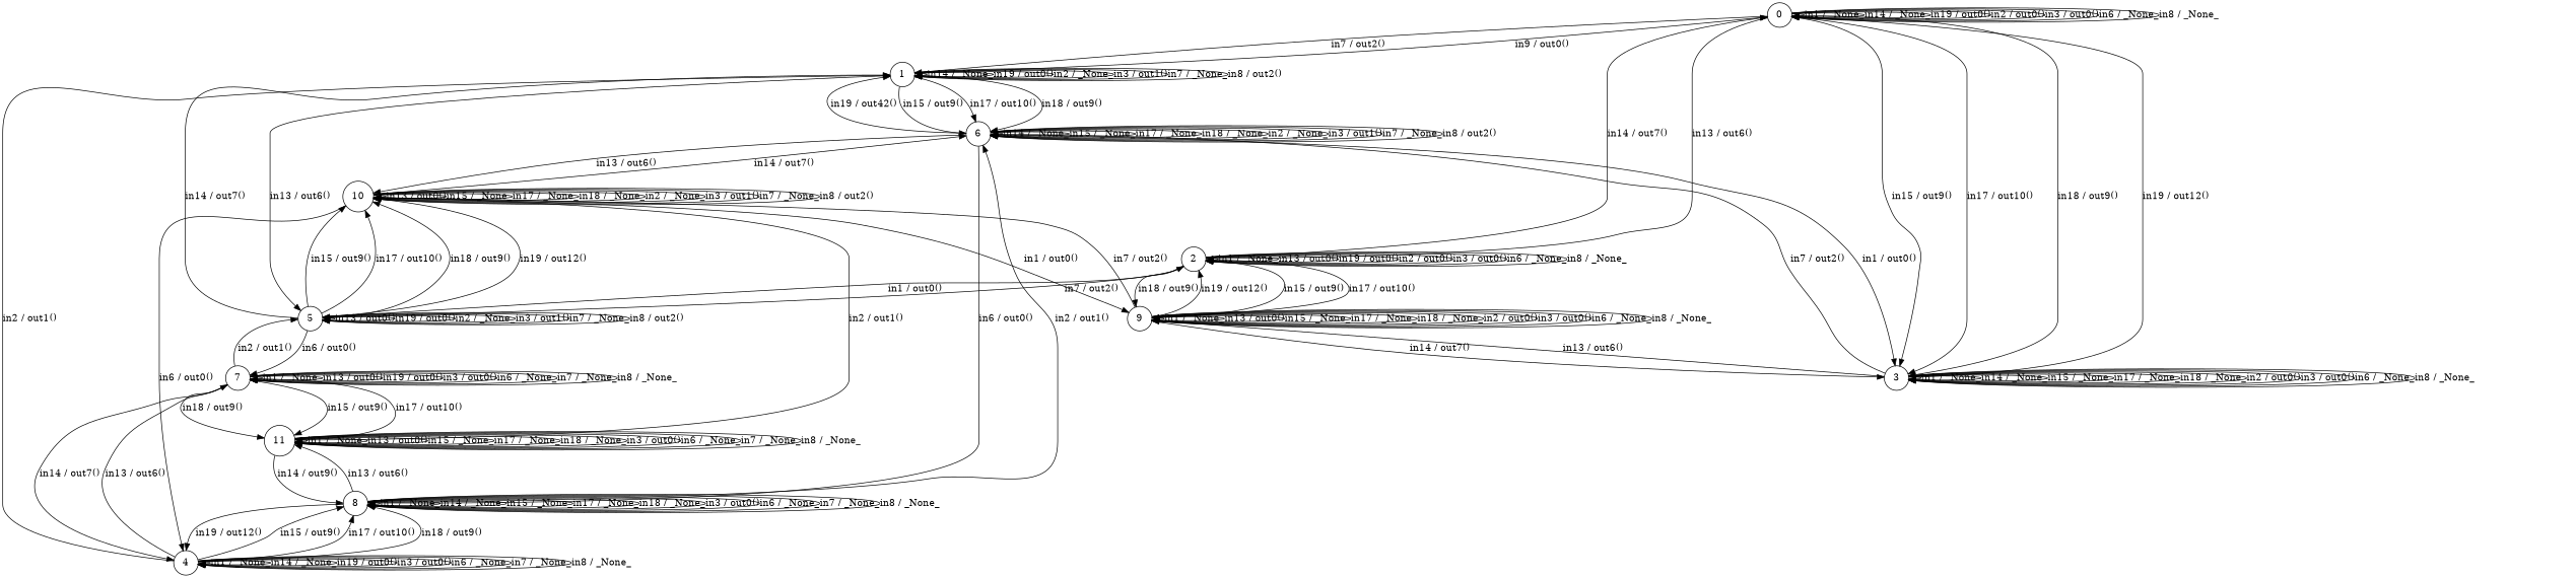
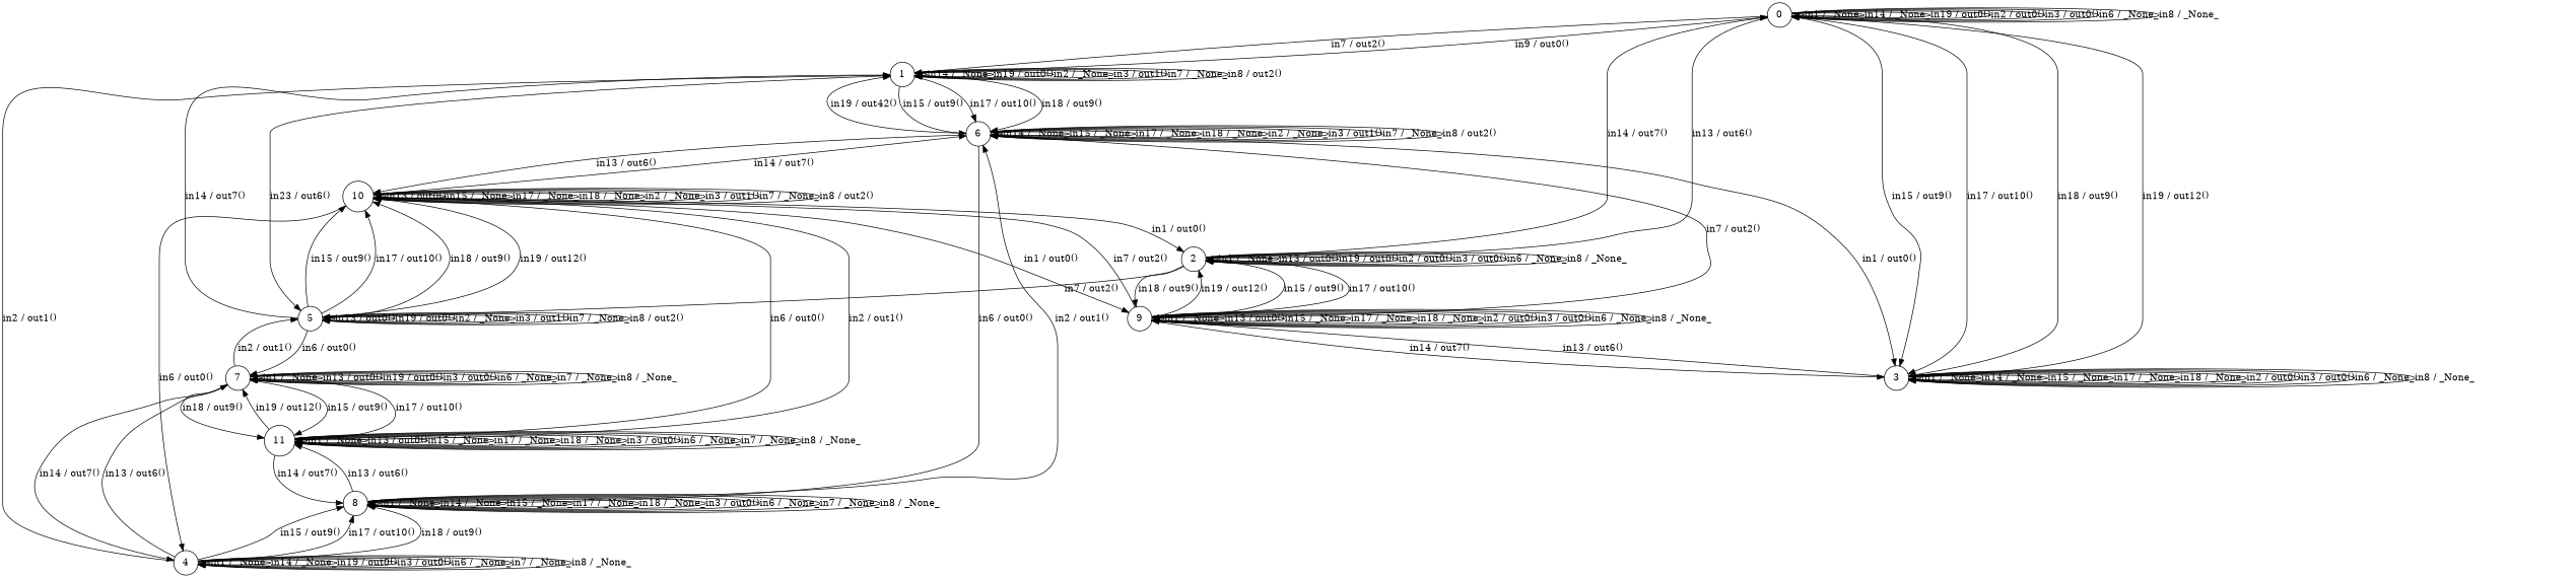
  digraph {
    node [shape=circle]
    n1 [label=0]
    n2 [label=1]
    n3 [label=2]
    n4 [label=3]
    n5 [label=5]
    n6 [label=6]
    n7 [label=9]
    n8 [label=4]
    n9 [label=7]
    n10 [label=8]
    n11 [label=10]
    n12 [label=11]
    n1 -> n1 [label="in1 / _None_"]
    n1 -> n1 [label="in14 / _None_"]
    n1 -> n1 [label="in19 / out0()"]
    n1 -> n1 [label="in2 / out0()"]
    n1 -> n1 [label="in3 / out0()"]
    n1 -> n1 [label="in6 / _None_"]
    n1 -> n1 [label="in8 / _None_"]
    n1 -> n2 [label="in7 / out2()"]
    n1 -> n3 [label="in13 / out6()"]
    n1 -> n4 [label="in15 / out9()"]
    n1 -> n4 [label="in17 / out10()"]
    n1 -> n4 [label="in18 / out9()"]
    n2 -> n1 [label="in9 / out0()"]
    n2 -> n2 [label="in14 / _None_"]
    n2 -> n2 [label="in19 / out0()"]
    n2 -> n2 [label="in2 / _None_"]
    n2 -> n2 [label="in3 / out1()"]
    n2 -> n2 [label="in7 / _None_"]
    n2 -> n2 [label="in8 / out2()"]
-   n2 -> n5 [label="in13 / out6()"]
+   n2 -> n5 [label="in23 / out6()"]
    n2 -> n6 [label="in15 / out9()"]
    n2 -> n6 [label="in17 / out10()"]
    n2 -> n6 [label="in18 / out9()"]
    n3 -> n1 [label="in14 / out7()"]
    n3 -> n3 [label="in1 / _None_"]
    n3 -> n3 [label="in13 / out0()"]
    n3 -> n3 [label="in19 / out0()"]
    n3 -> n3 [label="in2 / out0()"]
    n3 -> n3 [label="in3 / out0()"]
    n3 -> n3 [label="in6 / _None_"]
    n3 -> n3 [label="in8 / _None_"]
    n3 -> n5 [label="in7 / out2()"]
    n3 -> n7 [label="in15 / out9()"]
    n3 -> n7 [label="in17 / out10()"]
    n3 -> n7 [label="in18 / out9()"]
    n4 -> n1 [label="in19 / out12()"]
    n4 -> n4 [label="in1 / _None_"]
    n4 -> n4 [label="in14 / _None_"]
    n4 -> n4 [label="in15 / _None_"]
    n4 -> n4 [label="in17 / _None_"]
    n4 -> n4 [label="in18 / _None_"]
    n4 -> n4 [label="in2 / out0()"]
    n4 -> n4 [label="in3 / out0()"]
    n4 -> n4 [label="in6 / _None_"]
    n4 -> n4 [label="in8 / _None_"]
-   n4 -> n6 [label="in7 / out2()"]
+   n7 -> n6 [label="in7 / out2()"]
    n4 -> n7 [label="in13 / out6()"]
    n5 -> n2 [label="in14 / out7()"]
-   n5 -> n3 [label="in1 / out0()"]
+   n11 -> n3 [label="in1 / out0()"]
    n5 -> n5 [label="in13 / out0()"]
    n5 -> n5 [label="in19 / out0()"]
    n5 -> n5 [label="in2 / _None_"]
    n5 -> n5 [label="in3 / out1()"]
    n5 -> n5 [label="in7 / _None_"]
    n5 -> n5 [label="in8 / out2()"]
    n5 -> n9 [label="in6 / out0()"]
    n5 -> n11 [label="in15 / out9()"]
    n5 -> n11 [label="in17 / out10()"]
    n5 -> n11 [label="in18 / out9()"]
    n6 -> n2 [label="in19 / out42()"]
    n6 -> n4 [label="in1 / out0()"]
    n6 -> n6 [label="in14 / _None_"]
    n6 -> n6 [label="in15 / _None_"]
    n6 -> n6 [label="in17 / _None_"]
    n6 -> n6 [label="in18 / _None_"]
    n6 -> n6 [label="in2 / _None_"]
    n6 -> n6 [label="in3 / out1()"]
    n6 -> n6 [label="in7 / _None_"]
    n6 -> n6 [label="in8 / out2()"]
    n6 -> n10 [label="in6 / out0()"]
    n6 -> n11 [label="in13 / out6()"]
    n7 -> n3 [label="in19 / out12()"]
    n7 -> n4 [label="in14 / out7()"]
    n7 -> n7 [label="in1 / _None_"]
    n7 -> n7 [label="in13 / out0()"]
    n7 -> n7 [label="in15 / _None_"]
    n7 -> n7 [label="in17 / _None_"]
    n7 -> n7 [label="in18 / _None_"]
    n7 -> n7 [label="in2 / out0()"]
    n7 -> n7 [label="in3 / out0()"]
    n7 -> n7 [label="in6 / _None_"]
    n7 -> n7 [label="in8 / _None_"]
    n7 -> n11 [label="in7 / out2()"]
    n8 -> n2 [label="in2 / out1()"]
    n8 -> n8 [label="in1 / _None_"]
    n8 -> n8 [label="in14 / _None_"]
    n8 -> n8 [label="in19 / out0()"]
    n8 -> n8 [label="in3 / out0()"]
    n8 -> n8 [label="in6 / _None_"]
    n8 -> n8 [label="in7 / _None_"]
    n8 -> n8 [label="in8 / _None_"]
    n8 -> n9 [label="in13 / out6()"]
    n8 -> n10 [label="in15 / out9()"]
    n8 -> n10 [label="in17 / out10()"]
    n8 -> n10 [label="in18 / out9()"]
    n9 -> n5 [label="in2 / out1()"]
    n9 -> n8 [label="in14 / out7()"]
    n9 -> n9 [label="in1 / _None_"]
    n9 -> n9 [label="in13 / out0()"]
    n9 -> n9 [label="in19 / out0()"]
    n9 -> n9 [label="in3 / out0()"]
    n9 -> n9 [label="in6 / _None_"]
    n9 -> n9 [label="in7 / _None_"]
    n9 -> n9 [label="in8 / _None_"]
    n9 -> n12 [label="in15 / out9()"]
    n9 -> n12 [label="in17 / out10()"]
    n9 -> n12 [label="in18 / out9()"]
    n10 -> n6 [label="in2 / out1()"]
-   n10 -> n8 [label="in19 / out12()"]
    n10 -> n10 [label="in1 / _None_"]
    n10 -> n10 [label="in14 / _None_"]
    n10 -> n10 [label="in15 / _None_"]
    n10 -> n10 [label="in17 / _None_"]
    n10 -> n10 [label="in18 / _None_"]
    n10 -> n10 [label="in3 / out0()"]
    n10 -> n10 [label="in6 / _None_"]
    n10 -> n10 [label="in7 / _None_"]
    n10 -> n10 [label="in8 / _None_"]
    n10 -> n12 [label="in13 / out6()"]
    n11 -> n5 [label="in19 / out12()"]
    n11 -> n6 [label="in14 / out7()"]
    n11 -> n7 [label="in1 / out0()"]
    n11 -> n8 [label="in6 / out0()"]
    n11 -> n11 [label="in13 / out0()"]
    n11 -> n11 [label="in15 / _None_"]
    n11 -> n11 [label="in17 / _None_"]
    n11 -> n11 [label="in18 / _None_"]
    n11 -> n11 [label="in2 / _None_"]
    n11 -> n11 [label="in3 / out1()"]
    n11 -> n11 [label="in7 / _None_"]
    n11 -> n11 [label="in8 / out2()"]
-   n12 -> n10 [label="in14 / out9()"]
+   n11 -> n12 [label="in6 / out0()"]
+   n12 -> n9 [label="in19 / out12()"]
+   n12 -> n10 [label="in14 / out7()"]
    n12 -> n11 [label="in2 / out1()"]
    n12 -> n12 [label="in1 / _None_"]
    n12 -> n12 [label="in13 / out0()"]
    n12 -> n12 [label="in15 / _None_"]
    n12 -> n12 [label="in17 / _None_"]
    n12 -> n12 [label="in18 / _None_"]
    n12 -> n12 [label="in3 / out0()"]
    n12 -> n12 [label="in6 / _None_"]
    n12 -> n12 [label="in7 / _None_"]
    n12 -> n12 [label="in8 / _None_"]
  }
